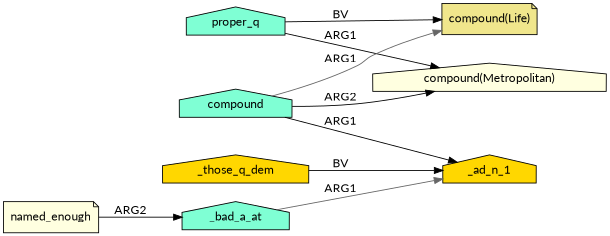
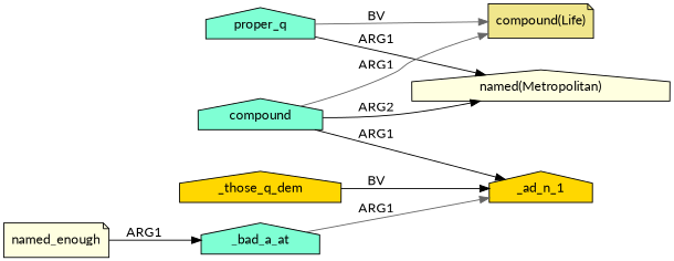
  digraph {
    fontname=Lato
    rankdir=LR
    node [fillcolor=aquamarine fontname=Lato shape=house style=filled]
    edge [color=black fontname=Lato]
    n1 [fillcolor=khaki label="compound(Life)" shape=note]
    proper_q
-   "named(Metropolitan)" [fillcolor=lightyellow label="compound(Metropolitan)"]
+   "named(Metropolitan)" [fillcolor=lightyellow]
    _ad_n_1 [fillcolor=gold]
    _bad_a_at
    n6 [fillcolor=lightyellow label=named_enough shape=note]
    _those_q_dem [fillcolor=gold]
    compound
-   proper_q -> n1 [label=BV]
+   proper_q -> n1 [color=gray40 label=BV]
    proper_q -> "named(Metropolitan)" [label=ARG1]
    _bad_a_at -> _ad_n_1 [color=gray40 label=ARG1]
-   n6 -> _bad_a_at [label=ARG2]
+   n6 -> _bad_a_at [label=ARG1]
    _those_q_dem -> _ad_n_1 [label=BV]
    compound -> n1 [color=gray40 label=ARG1]
    compound -> "named(Metropolitan)" [label=ARG2]
    compound -> _ad_n_1 [label=ARG1]
  }
